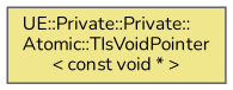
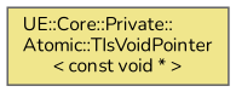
  digraph {
    rankdir=LR
    fontname=Nunito
-   n1 [color=grey40 fillcolor=khaki fontname=Nunito fontsize=10 height=0.2 label="UE::Private::Private::\lAtomic::TIsVoidPointer\l\< const void * \>" shape=box style=filled width=0.4]
+   n1 [color=grey40 fillcolor=khaki fontname=Nunito fontsize=10 height=0.2 label="UE::Core::Private::\lAtomic::TIsVoidPointer\l\< const void * \>" shape=box style=filled width=0.4]
  }
